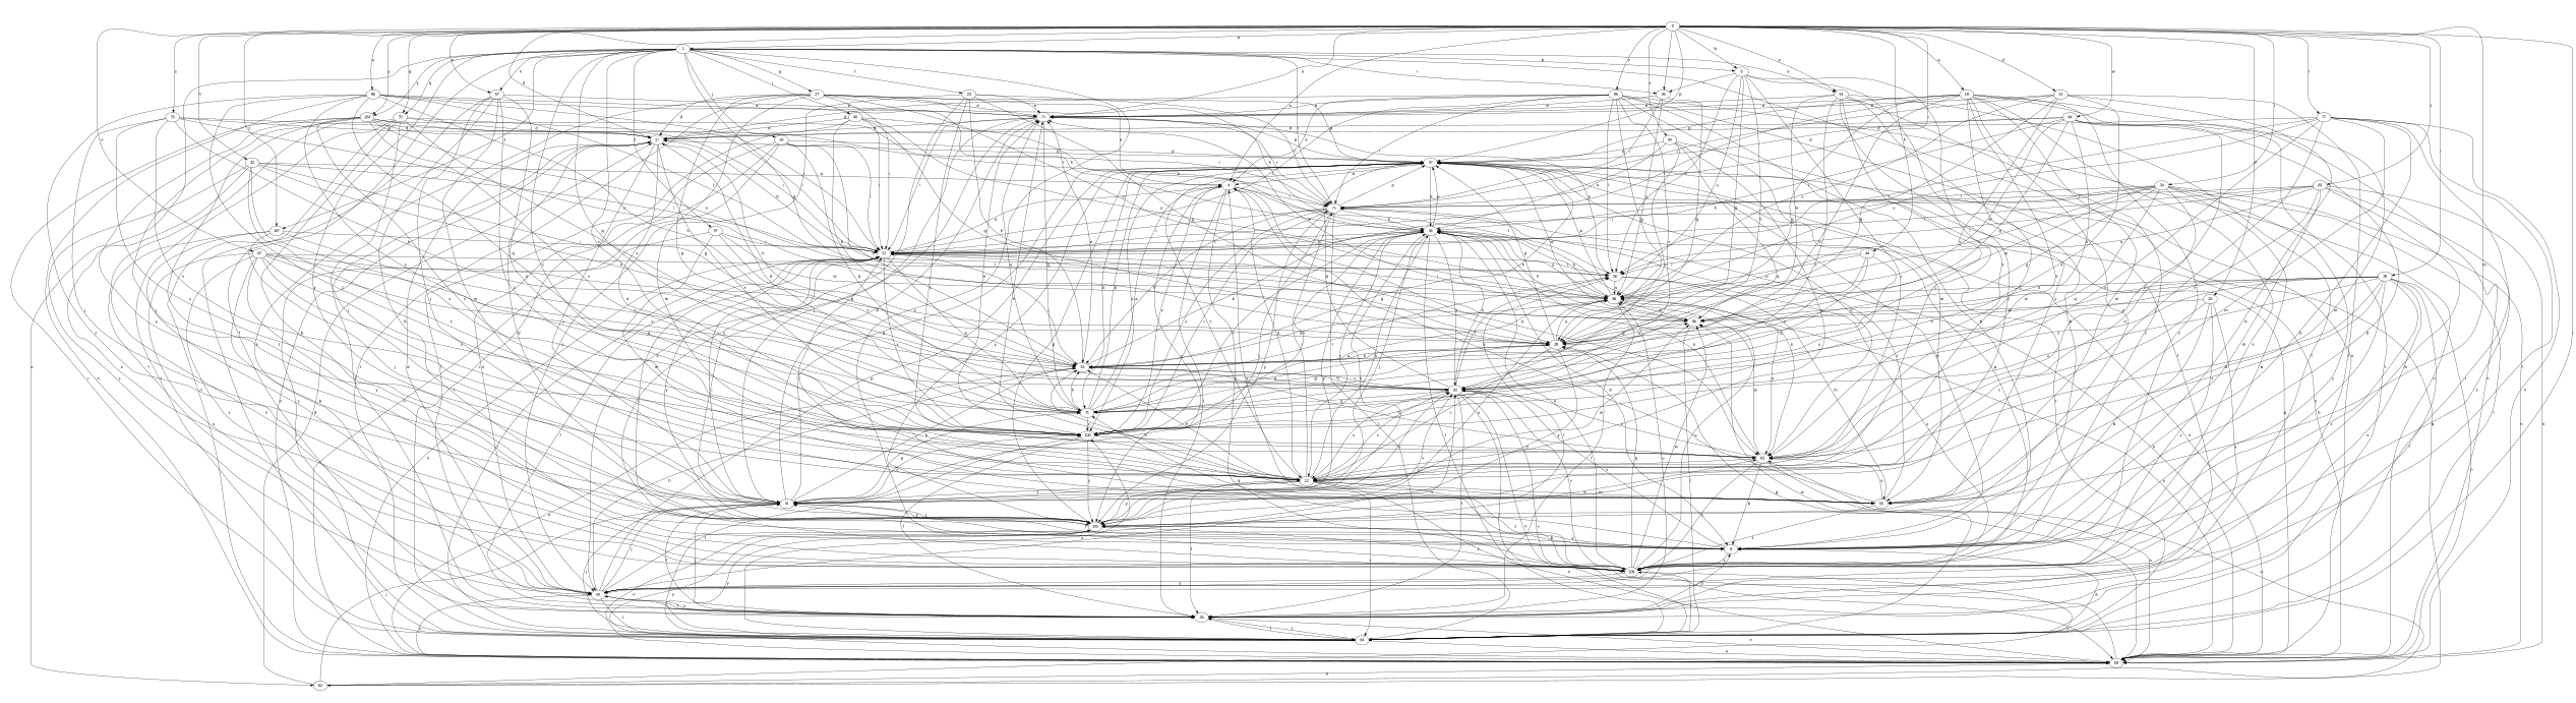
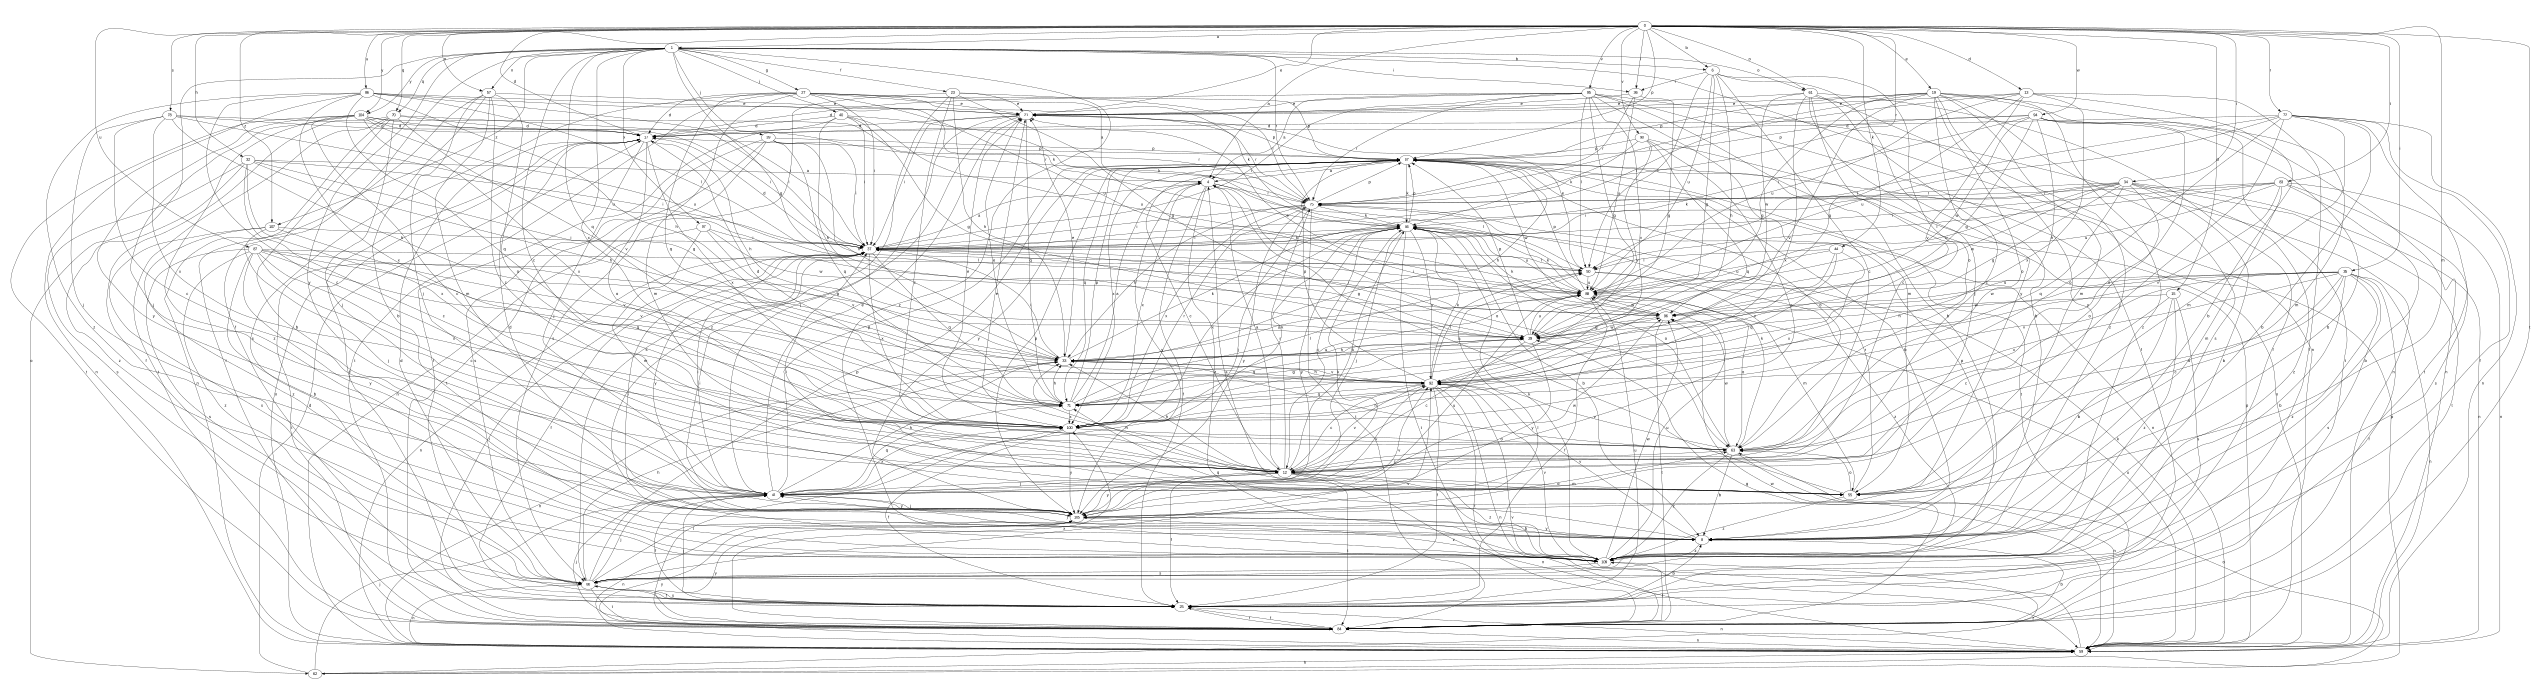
  strict digraph {
    fontname="Liberation Sans"
    node [fontname="Liberation Sans"]
    edge [fontname="Liberation Sans"]
    0
    1
    4
    6
    13
    15
    17
    19
    21
    32
    34
    35
    36
    44
    55
    57
    61
    67
    70
    72
    75
    78
    83
    84
    86
    87
    90
    n28 [label=95]
    104
    107
    94
    12
    23
    25
    27
    29
    39
    40
    59
    62
    71
    97
    100
    105
    109
    50
    63
    33
    88
    8
    92
    80
    96
    41
    37
    46
    0 -> 1 [label=a]
    0 -> 4 [label=a]
    0 -> 6 [label=b]
    0 -> 13 [label=d]
    0 -> 15 [label=d]
    0 -> 17 [label=d]
    0 -> 19 [label=e]
    0 -> 21 [label=e]
    0 -> 32 [label=h]
    0 -> 34 [label=i]
    0 -> 35 [label=i]
    0 -> 36 [label=i]
    0 -> 44 [label=k]
    0 -> 55 [label=m]
    0 -> 57 [label=n]
    0 -> 61 [label=o]
    0 -> 67 [label=p]
    0 -> 70 [label=q]
    0 -> 72 [label=r]
    0 -> 75 [label=r]
    0 -> 78 [label=s]
    0 -> 83 [label=t]
    0 -> 84 [label=t]
    0 -> 86 [label=u]
    0 -> 87 [label=u]
    0 -> 90 [label=v]
    0 -> n28 [label=v]
    0 -> 104 [label=y]
    0 -> 107 [label=z]
    0 -> 94 [label=w]
    1 -> 6 [label=b]
    1 -> 36 [label=i]
    1 -> 57 [label=n]
    1 -> 61 [label=o]
    1 -> 70 [label=q]
    1 -> 75 [label=r]
    1 -> 104 [label=y]
    1 -> 107 [label=z]
    1 -> 12 [label=c]
    1 -> 23 [label=f]
    1 -> 25 [label=f]
    1 -> 27 [label=g]
    1 -> 29 [label=g]
    1 -> 39 [label=j]
    1 -> 40 [label=j]
    1 -> 59 [label=n]
    1 -> 62 [label=o]
    1 -> 71 [label=q]
    1 -> 97 [label=x]
    1 -> 100 [label=x]
    1 -> 105 [label=y]
    1 -> 109 [label=z]
    4 -> 75 [label=r]
    4 -> 25 [label=f]
    4 -> 100 [label=x]
    4 -> 105 [label=y]
    4 -> 109 [label=z]
    4 -> 50 [label=l]
    4 -> 63 [label=o]
    6 -> 36 [label=i]
    6 -> 12 [label=c]
    6 -> 29 [label=g]
    6 -> 105 [label=y]
    6 -> 50 [label=l]
    6 -> 63 [label=o]
    6 -> 33 [label=h]
    6 -> 88 [label=u]
    13 -> 21 [label=e]
    13 -> 75 [label=r]
    13 -> 25 [label=f]
    13 -> 29 [label=g]
    13 -> 100 [label=x]
    13 -> 88 [label=u]
    13 -> 8 [label=b]
    13 -> 92 [label=v]
    15 -> 12 [label=c]
    15 -> 109 [label=z]
    15 -> 8 [label=b]
    15 -> 80 [label=s]
    15 -> 96 [label=w]
    17 -> 67 [label=p]
    17 -> 25 [label=f]
    17 -> 59 [label=n]
    17 -> 100 [label=x]
    17 -> 63 [label=o]
    17 -> 33 [label=h]
    17 -> 41 [label=j]
    19 -> 21 [label=e]
    19 -> 55 [label=m]
    19 -> 67 [label=p]
    19 -> 84 [label=t]
    19 -> 12 [label=c]
    19 -> 29 [label=g]
    19 -> 59 [label=n]
    19 -> 105 [label=y]
    19 -> 109 [label=z]
    19 -> 63 [label=o]
    19 -> 92 [label=v]
    19 -> 80 [label=s]
    19 -> 37 [label=i]
    21 -> 17 [label=d]
    21 -> 67 [label=p]
    21 -> 75 [label=r]
    21 -> 71 [label=q]
    21 -> 80 [label=s]
    21 -> 41 [label=j]
    21 -> 37 [label=i]
    32 -> 4 [label=a]
    32 -> 12 [label=c]
    32 -> 29 [label=g]
    32 -> 100 [label=x]
    32 -> 109 [label=z]
    32 -> 33 [label=h]
    32 -> 80 [label=s]
    32 -> 37 [label=i]
    34 -> 75 [label=r]
    34 -> 84 [label=t]
    34 -> 29 [label=g]
    34 -> 59 [label=n]
    34 -> 71 [label=q]
    34 -> 109 [label=z]
    34 -> 63 [label=o]
    34 -> 88 [label=u]
    34 -> 8 [label=b]
    34 -> 96 [label=w]
    34 -> 37 [label=i]
    34 -> 46 [label=k]
    35 -> 12 [label=c]
    35 -> 25 [label=f]
    35 -> 59 [label=n]
    35 -> 100 [label=x]
    35 -> 109 [label=z]
    35 -> 63 [label=o]
    35 -> 33 [label=h]
    35 -> 88 [label=u]
    35 -> 8 [label=b]
    35 -> 92 [label=v]
    35 -> 80 [label=s]
    35 -> 96 [label=w]
    36 -> 21 [label=e]
    36 -> 75 [label=r]
    36 -> 29 [label=g]
    36 -> 88 [label=u]
    44 -> 71 [label=q]
    44 -> 100 [label=x]
    44 -> 50 [label=l]
    44 -> 88 [label=u]
    44 -> 92 [label=v]
    55 -> 4 [label=a]
    55 -> 75 [label=r]
    55 -> 109 [label=z]
    55 -> 63 [label=o]
    55 -> 33 [label=h]
    55 -> 37 [label=i]
    57 -> 21 [label=e]
    57 -> 55 [label=m]
    57 -> 84 [label=t]
    57 -> 12 [label=c]
    57 -> 63 [label=o]
    57 -> 8 [label=b]
    57 -> 41 [label=j]
    61 -> 21 [label=e]
    61 -> 12 [label=c]
    61 -> 25 [label=f]
    61 -> 100 [label=x]
    61 -> 109 [label=z]
    61 -> 8 [label=b]
    61 -> 96 [label=w]
    61 -> 41 [label=j]
    67 -> 4 [label=a]
    67 -> 84 [label=t]
    67 -> 12 [label=c]
    67 -> 71 [label=q]
    67 -> 100 [label=x]
    67 -> 105 [label=y]
    67 -> 63 [label=o]
    67 -> 33 [label=h]
    67 -> 8 [label=b]
    67 -> 96 [label=w]
    67 -> 46 [label=k]
    70 -> 17 [label=d]
    70 -> 84 [label=t]
    70 -> 25 [label=f]
    70 -> 59 [label=n]
    70 -> 8 [label=b]
    70 -> 92 [label=v]
    70 -> 41 [label=j]
    70 -> 37 [label=i]
    72 -> 17 [label=d]
    72 -> 55 [label=m]
    72 -> 84 [label=t]
    72 -> 25 [label=f]
    72 -> 59 [label=n]
    72 -> 50 [label=l]
    72 -> 63 [label=o]
    72 -> 88 [label=u]
    72 -> 8 [label=b]
    72 -> 41 [label=j]
    75 -> 67 [label=p]
    75 -> 84 [label=t]
    75 -> 59 [label=n]
    75 -> 100 [label=x]
    75 -> 105 [label=y]
    75 -> 33 [label=h]
    75 -> 41 [label=j]
    75 -> 37 [label=i]
    75 -> 46 [label=k]
    78 -> 17 [label=d]
    78 -> 75 [label=r]
    78 -> 12 [label=c]
    78 -> 100 [label=x]
    78 -> 33 [label=h]
    78 -> 88 [label=u]
    78 -> 41 [label=j]
    83 -> 55 [label=m]
    83 -> 75 [label=r]
    83 -> 59 [label=n]
    83 -> 50 [label=l]
    83 -> 88 [label=u]
    83 -> 8 [label=b]
    83 -> 92 [label=v]
    83 -> 80 [label=s]
    83 -> 37 [label=i]
    84 -> 25 [label=f]
    84 -> 29 [label=g]
    84 -> 59 [label=n]
    84 -> 100 [label=x]
    84 -> 105 [label=y]
    84 -> 8 [label=b]
    84 -> 41 [label=j]
    84 -> 37 [label=i]
    86 -> 21 [label=e]
    86 -> 12 [label=c]
    86 -> 59 [label=n]
    86 -> 71 [label=q]
    86 -> 100 [label=x]
    86 -> 109 [label=z]
    86 -> 50 [label=l]
    86 -> 33 [label=h]
    86 -> 37 [label=i]
    86 -> 46 [label=k]
    87 -> 12 [label=c]
    87 -> 29 [label=g]
    87 -> 71 [label=q]
    87 -> 100 [label=x]
    87 -> 105 [label=y]
    87 -> 109 [label=z]
    87 -> 50 [label=l]
    87 -> 8 [label=b]
    87 -> 92 [label=v]
    87 -> 80 [label=s]
    90 -> 67 [label=p]
    90 -> 12 [label=c]
    90 -> 59 [label=n]
    90 -> 71 [label=q]
    90 -> 92 [label=v]
    90 -> 46 [label=k]
    n28 -> 4 [label=a]
    n28 -> 17 [label=d]
    n28 -> 21 [label=e]
    n28 -> 55 [label=m]
    n28 -> 75 [label=r]
    n28 -> 25 [label=f]
    n28 -> 29 [label=g]
    n28 -> 59 [label=n]
    n28 -> 50 [label=l]
    n28 -> 8 [label=b]
    n28 -> 92 [label=v]
    n28 -> 37 [label=i]
    104 -> 17 [label=d]
    104 -> 75 [label=r]
    104 -> 84 [label=t]
    104 -> 12 [label=c]
    104 -> 100 [label=x]
    104 -> 105 [label=y]
    104 -> 109 [label=z]
    104 -> 88 [label=u]
    104 -> 41 [label=j]
    104 -> 37 [label=i]
    107 -> 109 [label=z]
    107 -> 92 [label=v]
    107 -> 80 [label=s]
    107 -> 41 [label=j]
    107 -> 37 [label=i]
    94 -> 17 [label=d]
    94 -> 55 [label=m]
    94 -> 67 [label=p]
    94 -> 29 [label=g]
    94 -> 63 [label=o]
    94 -> 33 [label=h]
    94 -> 8 [label=b]
    94 -> 96 [label=w]
    94 -> 37 [label=i]
    12 -> 4 [label=a]
    12 -> 21 [label=e]
    12 -> 55 [label=m]
    12 -> 75 [label=r]
    12 -> 84 [label=t]
    12 -> 25 [label=f]
    12 -> 59 [label=n]
    12 -> 105 [label=y]
    12 -> 109 [label=z]
    12 -> 33 [label=h]
    12 -> 92 [label=v]
    12 -> 41 [label=j]
    12 -> 46 [label=k]
    23 -> 21 [label=e]
    23 -> 75 [label=r]
    23 -> 12 [label=c]
    23 -> 29 [label=g]
    23 -> 109 [label=z]
    23 -> 33 [label=h]
    23 -> 80 [label=s]
    25 -> 84 [label=t]
    25 -> 59 [label=n]
    25 -> 88 [label=u]
    25 -> 8 [label=b]
    25 -> 80 [label=s]
    25 -> 41 [label=j]
    27 -> 4 [label=a]
    27 -> 17 [label=d]
    27 -> 21 [label=e]
    27 -> 55 [label=m]
    27 -> 67 [label=p]
    27 -> 84 [label=t]
    27 -> 71 [label=q]
    27 -> 88 [label=u]
    27 -> 80 [label=s]
    27 -> 37 [label=i]
    27 -> 46 [label=k]
    29 -> 67 [label=p]
    29 -> 12 [label=c]
    29 -> 71 [label=q]
    29 -> 105 [label=y]
    29 -> 33 [label=h]
    29 -> 88 [label=u]
    29 -> 96 [label=w]
    39 -> 67 [label=p]
    39 -> 84 [label=t]
    39 -> 59 [label=n]
    39 -> 71 [label=q]
    39 -> 33 [label=h]
    39 -> 80 [label=s]
    39 -> 37 [label=i]
    40 -> 17 [label=d]
    40 -> 25 [label=f]
    40 -> 29 [label=g]
    40 -> 33 [label=h]
    40 -> 88 [label=u]
    40 -> 37 [label=i]
    40 -> 46 [label=k]
    59 -> 67 [label=p]
    59 -> 62 [label=h]
    59 -> 105 [label=y]
    59 -> 88 [label=u]
    59 -> 92 [label=v]
    59 -> 96 [label=w]
    59 -> 46 [label=k]
    62 -> 17 [label=d]
    62 -> 67 [label=p]
    62 -> 109 [label=z]
    62 -> 63 [label=o]
    62 -> 41 [label=j]
    71 -> 4 [label=a]
    71 -> 17 [label=d]
    71 -> 21 [label=e]
    71 -> 67 [label=p]
    71 -> 29 [label=g]
    71 -> 100 [label=x]
    71 -> 50 [label=l]
    71 -> 33 [label=h]
    71 -> 88 [label=u]
    97 -> 55 [label=m]
    97 -> 84 [label=t]
    97 -> 92 [label=v]
    97 -> 96 [label=w]
    97 -> 37 [label=i]
    100 -> 21 [label=e]
    100 -> 75 [label=r]
    100 -> 84 [label=t]
    100 -> 25 [label=f]
    100 -> 105 [label=y]
    100 -> 63 [label=o]
    100 -> 46 [label=k]
    105 -> 17 [label=d]
    105 -> 67 [label=p]
    105 -> 59 [label=n]
    105 -> 109 [label=z]
    105 -> 63 [label=o]
    105 -> 88 [label=u]
    105 -> 8 [label=b]
    105 -> 92 [label=v]
    105 -> 41 [label=j]
    105 -> 37 [label=i]
    105 -> 46 [label=k]
    109 -> 4 [label=a]
    109 -> 67 [label=p]
    109 -> 84 [label=t]
-   109 -> 29 [label=g]
    109 -> 88 [label=u]
    109 -> 92 [label=v]
    109 -> 80 [label=s]
    109 -> 96 [label=w]
    109 -> 46 [label=k]
    50 -> 21 [label=e]
    50 -> 55 [label=m]
    50 -> 109 [label=z]
    50 -> 88 [label=u]
    63 -> 12 [label=c]
    63 -> 59 [label=n]
    63 -> 109 [label=z]
    63 -> 33 [label=h]
    63 -> 8 [label=b]
    63 -> 92 [label=v]
    63 -> 96 [label=w]
    63 -> 46 [label=k]
    33 -> 21 [label=e]
    33 -> 59 [label=n]
    33 -> 88 [label=u]
    33 -> 92 [label=v]
    33 -> 37 [label=i]
    33 -> 46 [label=k]
    88 -> 67 [label=p]
    88 -> 25 [label=f]
    88 -> 63 [label=o]
    88 -> 96 [label=w]
    88 -> 37 [label=i]
    88 -> 46 [label=k]
    8 -> 71 [label=q]
    8 -> 105 [label=y]
    8 -> 109 [label=z]
    8 -> 92 [label=v]
    8 -> 41 [label=j]
    8 -> 37 [label=i]
    92 -> 67 [label=p]
    92 -> 84 [label=t]
    92 -> 12 [label=c]
    92 -> 25 [label=f]
    92 -> 59 [label=n]
    92 -> 71 [label=q]
    92 -> 50 [label=l]
    92 -> 33 [label=h]
    92 -> 46 [label=k]
    80 -> 17 [label=d]
    80 -> 67 [label=p]
    80 -> 84 [label=t]
    80 -> 25 [label=f]
    80 -> 59 [label=n]
    80 -> 50 [label=l]
    80 -> 33 [label=h]
    80 -> 92 [label=v]
    80 -> 41 [label=j]
    96 -> 21 [label=e]
    96 -> 84 [label=t]
    96 -> 29 [label=g]
    96 -> 37 [label=i]
    96 -> 46 [label=k]
    41 -> 21 [label=e]
    41 -> 67 [label=p]
    41 -> 25 [label=f]
    41 -> 71 [label=q]
    41 -> 100 [label=x]
    41 -> 105 [label=y]
    41 -> 33 [label=h]
    41 -> 92 [label=v]
    41 -> 96 [label=w]
    41 -> 37 [label=i]
    37 -> 4 [label=a]
    37 -> 17 [label=d]
    37 -> 25 [label=f]
    37 -> 29 [label=g]
    37 -> 59 [label=n]
    37 -> 71 [label=q]
    37 -> 100 [label=x]
    37 -> 105 [label=y]
    37 -> 50 [label=l]
    37 -> 46 [label=k]
    46 -> 67 [label=p]
    46 -> 84 [label=t]
    46 -> 12 [label=c]
    46 -> 100 [label=x]
    46 -> 105 [label=y]
    46 -> 63 [label=o]
    46 -> 88 [label=u]
    46 -> 8 [label=b]
    46 -> 92 [label=v]
    46 -> 41 [label=j]
    46 -> 37 [label=i]
  }
